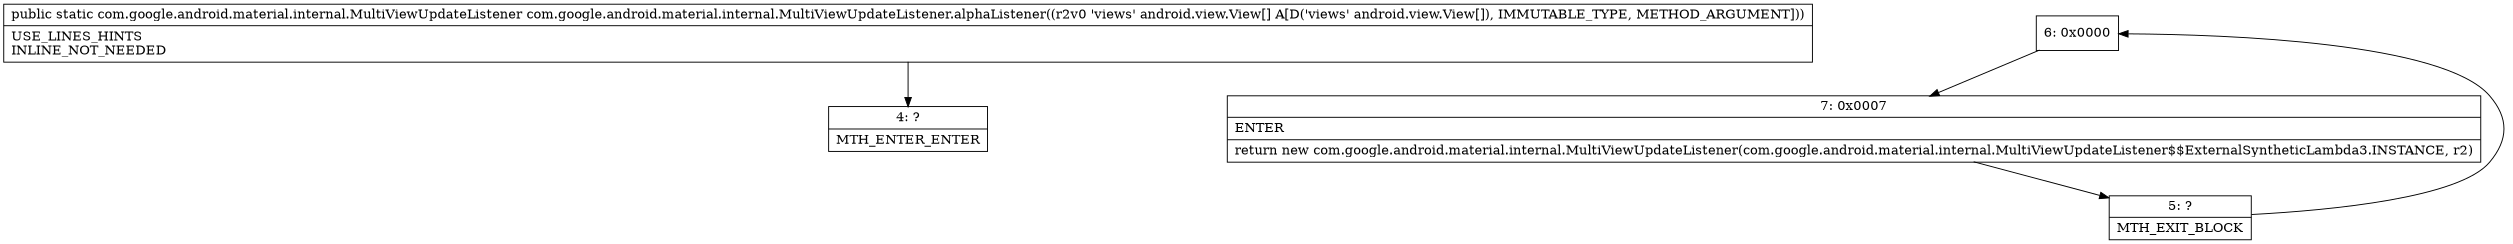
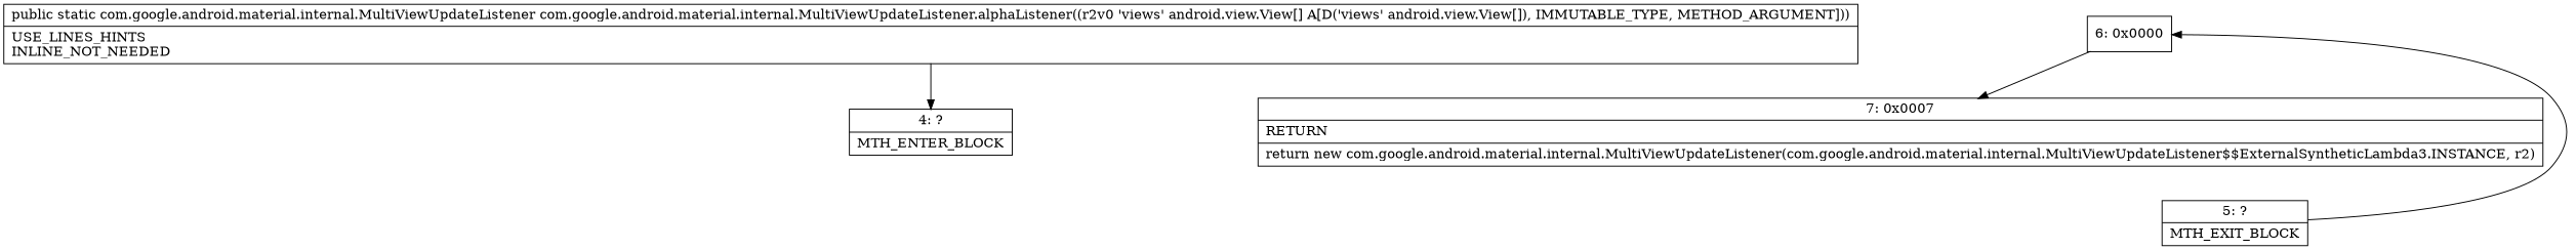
  digraph {
    node [shape=record]
-   n1 [label="{4\:\ ?|MTH_ENTER_ENTER\l}"]
+   n1 [label="{4\:\ ?|MTH_ENTER_BLOCK\l}"]
    n2 [label="{6\:\ 0x0000}"]
-   n3 [label="{7\:\ 0x0007|ENTER\l|return new com.google.android.material.internal.MultiViewUpdateListener(com.google.android.material.internal.MultiViewUpdateListener$$ExternalSyntheticLambda3.INSTANCE, r2)\l}"]
+   n3 [label="{7\:\ 0x0007|RETURN\l|return new com.google.android.material.internal.MultiViewUpdateListener(com.google.android.material.internal.MultiViewUpdateListener$$ExternalSyntheticLambda3.INSTANCE, r2)\l}"]
    n4 [label="{5\:\ ?|MTH_EXIT_BLOCK\l}"]
    n5 [label="{public static com.google.android.material.internal.MultiViewUpdateListener com.google.android.material.internal.MultiViewUpdateListener.alphaListener((r2v0 'views' android.view.View[] A[D('views' android.view.View[]), IMMUTABLE_TYPE, METHOD_ARGUMENT]))  | USE_LINES_HINTS\lINLINE_NOT_NEEDED\l}"]
    n2 -> n3
-   n3 -> n4
    n4 -> n2
    n5 -> n1
  }
